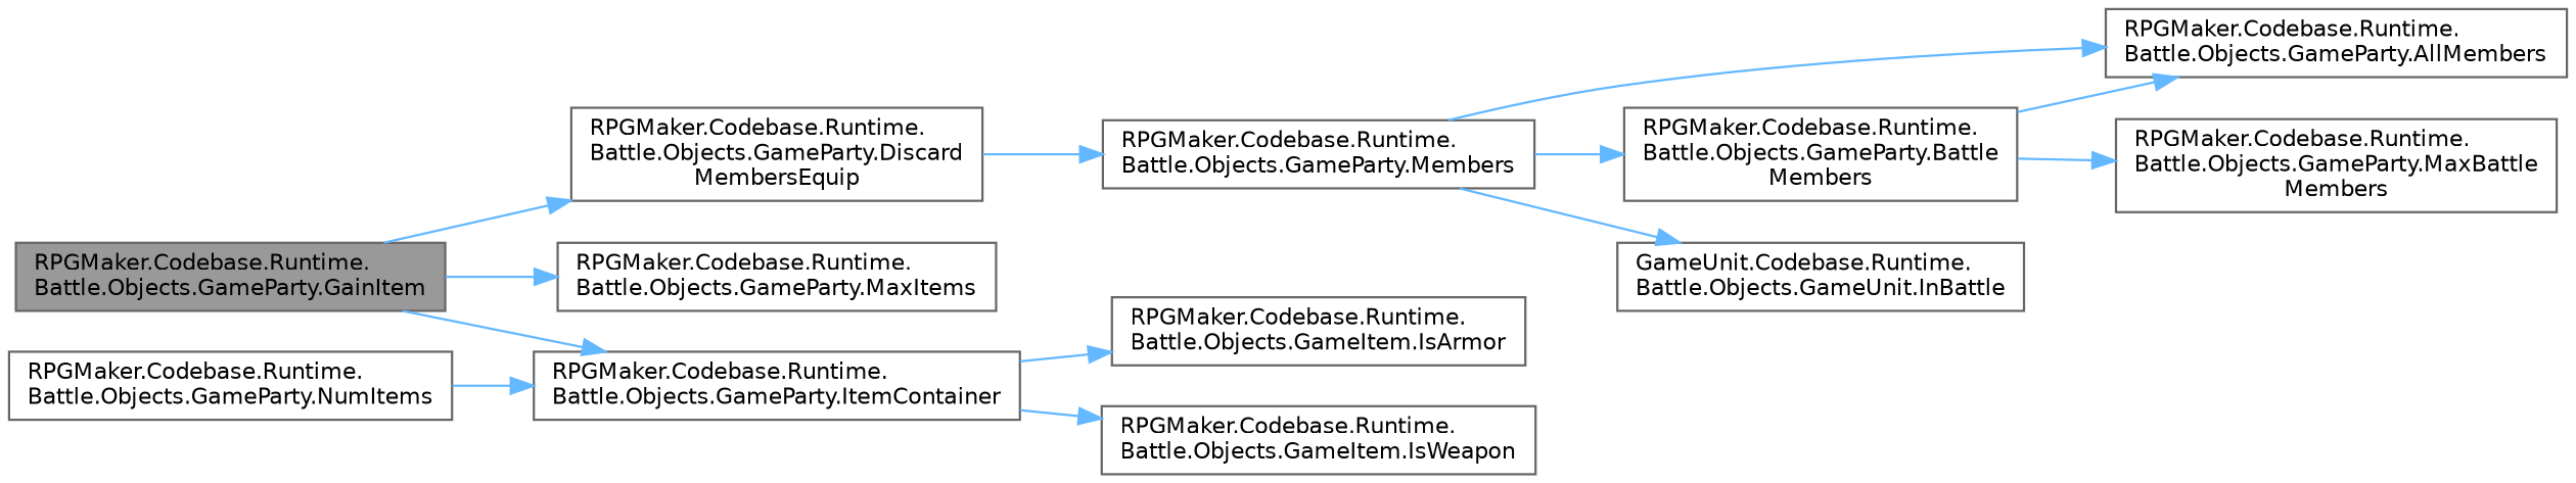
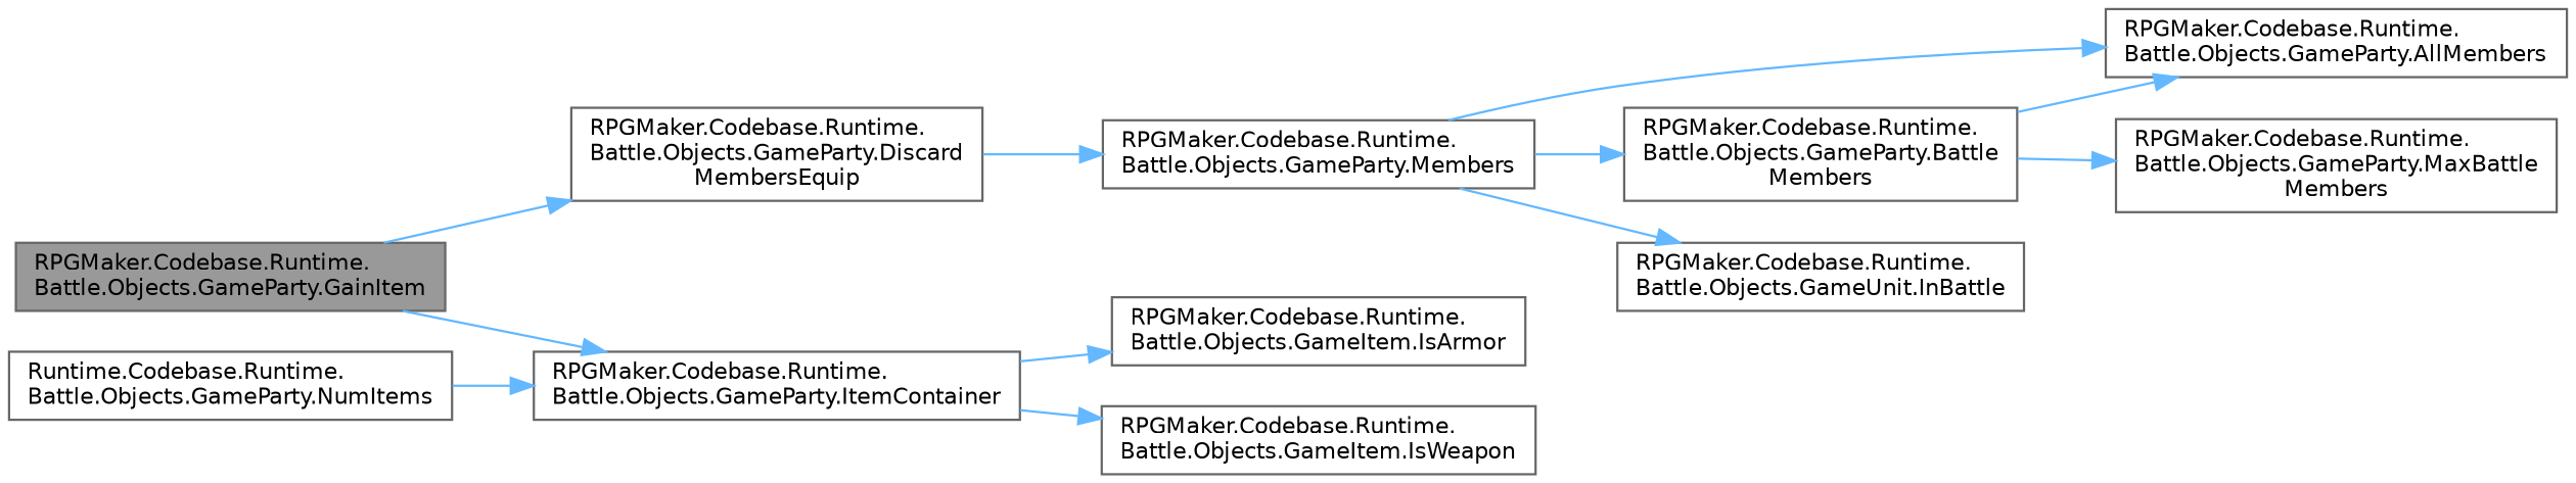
  digraph {
    rankdir=LR
    node [color=grey40 fillcolor=white fontname=Helvetica fontsize=10 shape=box style=filled]
    edge [color=steelblue1 fontname=Helvetica fontsize=10 labelfontname=Helvetica labelfontsize=10 style=solid]
    n1 [color=gray40 fillcolor=grey60 fontcolor=black height=0.2 label="RPGMaker.Codebase.Runtime.\lBattle.Objects.GameParty.GainItem" width=0.4]
    n2 [height=0.2 label="RPGMaker.Codebase.Runtime.\lBattle.Objects.GameParty.Discard\lMembersEquip" width=0.4]
    n3 [height=0.2 label="RPGMaker.Codebase.Runtime.\lBattle.Objects.GameParty.ItemContainer" width=0.4]
-   n4 [height=0.2 label="RPGMaker.Codebase.Runtime.\lBattle.Objects.GameParty.MaxItems" width=0.4]
    n5 [height=0.2 label="RPGMaker.Codebase.Runtime.\lBattle.Objects.GameParty.Members" width=0.4]
    n6 [height=0.2 label="RPGMaker.Codebase.Runtime.\lBattle.Objects.GameItem.IsArmor" width=0.4]
    n7 [height=0.2 label="RPGMaker.Codebase.Runtime.\lBattle.Objects.GameItem.IsWeapon" width=0.4]
-   n8 [height=0.2 label="RPGMaker.Codebase.Runtime.\lBattle.Objects.GameParty.NumItems" width=0.4]
+   n8 [height=0.2 label="Runtime.Codebase.Runtime.\lBattle.Objects.GameParty.NumItems" width=0.4]
    n9 [height=0.2 label="RPGMaker.Codebase.Runtime.\lBattle.Objects.GameParty.AllMembers" width=0.4]
    n10 [height=0.2 label="RPGMaker.Codebase.Runtime.\lBattle.Objects.GameParty.Battle\lMembers" width=0.4]
-   n11 [height=0.2 label="GameUnit.Codebase.Runtime.\lBattle.Objects.GameUnit.InBattle" width=0.4]
+   n11 [height=0.2 label="RPGMaker.Codebase.Runtime.\lBattle.Objects.GameUnit.InBattle" width=0.4]
    n12 [height=0.2 label="RPGMaker.Codebase.Runtime.\lBattle.Objects.GameParty.MaxBattle\lMembers" width=0.4]
    n1 -> n2
    n1 -> n3
-   n1 -> n4
    n2 -> n5
    n3 -> n6
    n3 -> n7
    n5 -> n9
    n5 -> n10
    n5 -> n11
    n8 -> n3
    n10 -> n9
    n10 -> n12
  }
